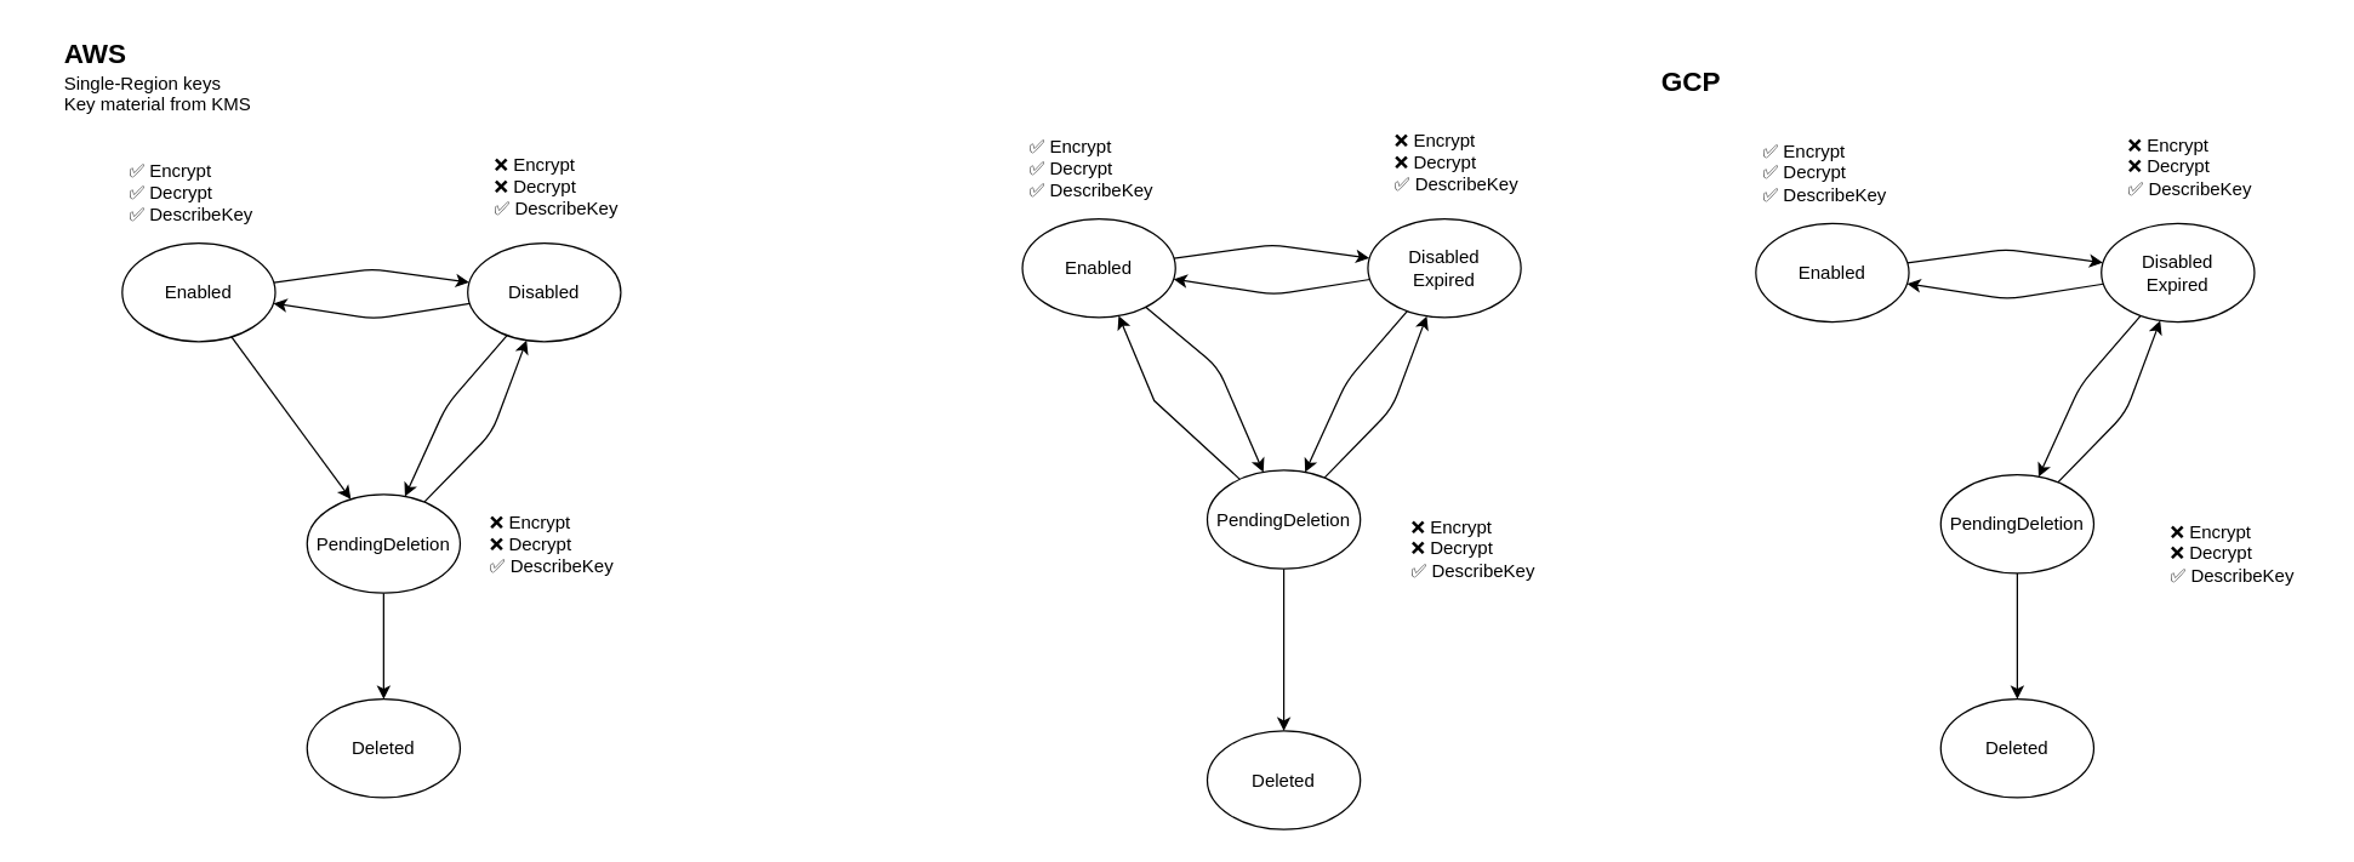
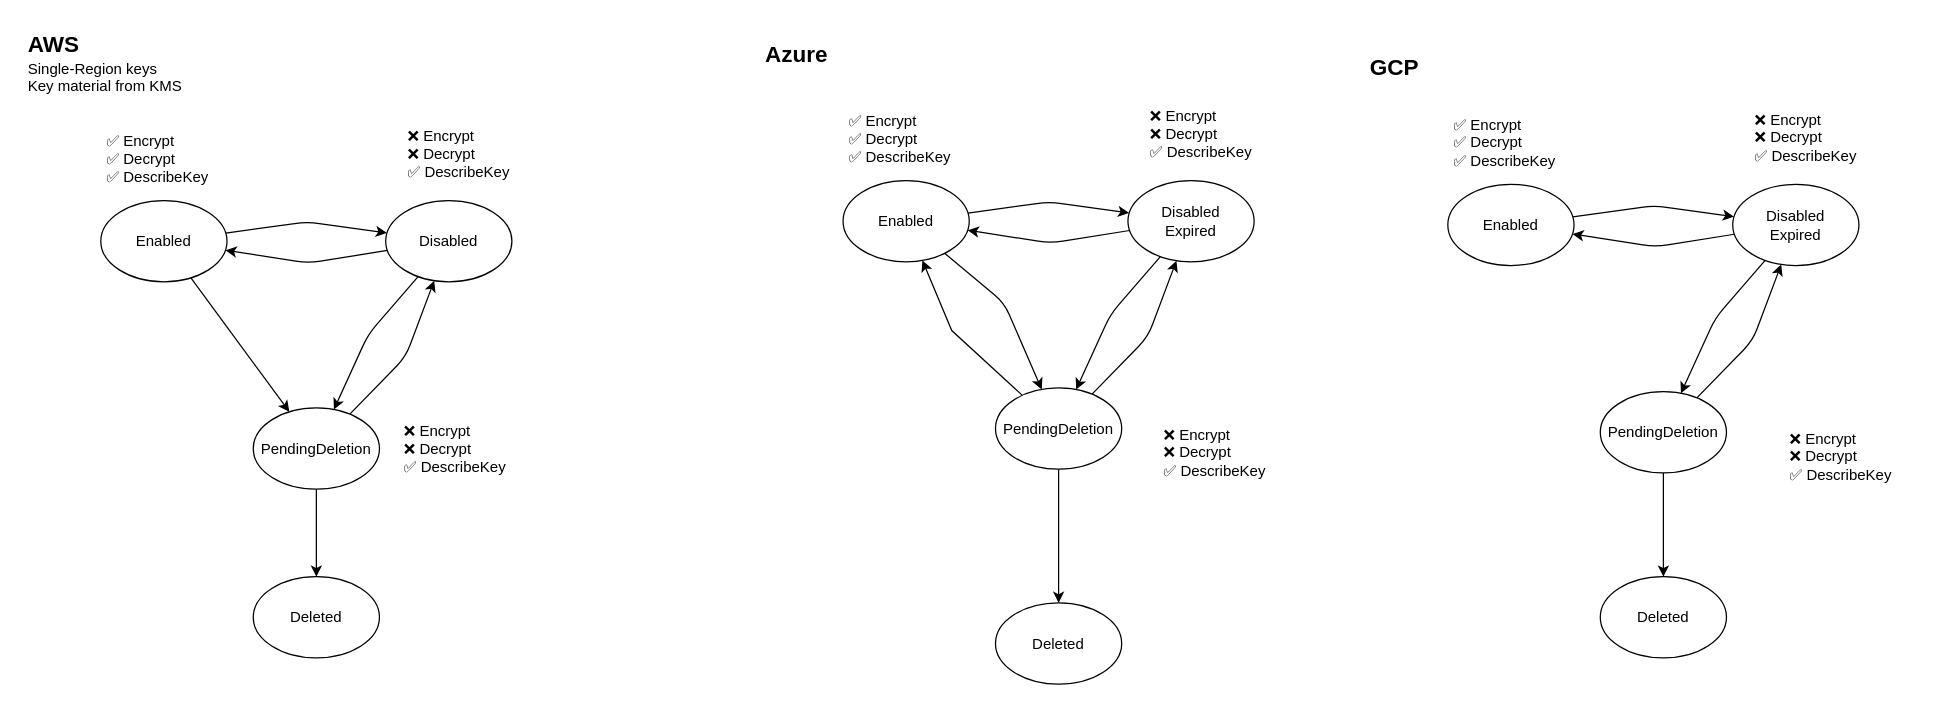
  <mxCell id="0" />
  <mxCell id="1" parent="0" />
  <mxCell id="2" style="edgeStyle=none;html=1;" parent="1" source="4" target="7" edge="1"><mxGeometry relative="1" as="geometry"><Array as="points"><mxPoint x="245" y="177" /></Array></mxGeometry></mxCell>
  <mxCell id="3" style="edgeStyle=none;html=1;" parent="1" source="4" target="10" edge="1"><mxGeometry relative="1" as="geometry" /></mxCell>
  <mxCell id="4" value="Enabled" style="ellipse;whiteSpace=wrap;html=1;" parent="1" vertex="1"><mxGeometry x="80" y="160" width="101" height="65" as="geometry" /></mxCell>
  <mxCell id="5" style="edgeStyle=none;html=1;" parent="1" source="7" target="4" edge="1"><mxGeometry relative="1" as="geometry"><Array as="points"><mxPoint x="246" y="210" /></Array></mxGeometry></mxCell>
  <mxCell id="6" style="edgeStyle=none;html=1;" parent="1" source="7" target="10" edge="1"><mxGeometry relative="1" as="geometry"><Array as="points"><mxPoint x="294" y="267" /></Array></mxGeometry></mxCell>
  <mxCell id="7" value="Disabled" style="ellipse;whiteSpace=wrap;html=1;" parent="1" vertex="1"><mxGeometry x="308" y="160" width="101" height="65" as="geometry" /></mxCell>
  <mxCell id="8" style="edgeStyle=none;html=1;" parent="1" source="10" target="7" edge="1"><mxGeometry relative="1" as="geometry"><Array as="points"><mxPoint x="324" y="285" /></Array></mxGeometry></mxCell>
  <mxCell id="9" style="edgeStyle=orthogonalEdgeStyle;rounded=0;orthogonalLoop=1;jettySize=auto;html=1;exitX=0.5;exitY=1;exitDx=0;exitDy=0;" edge="1" parent="1" source="10" target="43"><mxGeometry relative="1" as="geometry" /></mxCell>
  <mxCell id="10" value="PendingDeletion" style="ellipse;whiteSpace=wrap;html=1;" parent="1" vertex="1"><mxGeometry x="202" y="326" width="101" height="65" as="geometry" /></mxCell>
- <mxCell id="11" value="&lt;b&gt;&lt;font style=&quot;font-size: 18px;&quot;&gt;AWS&lt;/font&gt;&lt;/b&gt;&lt;br&gt;Single-Region keys&lt;br&gt;Key material from KMS" style="text;html=1;align=left;verticalAlign=middle;resizable=0;points=[];autosize=1;strokeColor=none;fillColor=none;" parent="1" vertex="1"><mxGeometry x="40" y="20" width="141" height="62" as="geometry" /></mxCell>
+ <mxCell id="11" value="&lt;b&gt;&lt;font style=&quot;font-size: 18px;&quot;&gt;AWS&lt;/font&gt;&lt;/b&gt;&lt;br&gt;Single-Region keys&lt;br&gt;Key material from KMS" style="text;html=1;align=left;verticalAlign=middle;resizable=0;points=[];autosize=1;strokeColor=none;fillColor=none;" parent="1" vertex="1"><mxGeometry x="20" y="20" width="141" height="62" as="geometry" /></mxCell>
  <mxCell id="12" value="✅ Encrypt&lt;br&gt;✅ Decrypt&lt;br&gt;✅ DescribeKey" style="text;html=1;align=left;verticalAlign=middle;resizable=0;points=[];autosize=1;strokeColor=none;fillColor=none;" parent="1" vertex="1"><mxGeometry x="83" y="99" width="102" height="55" as="geometry" /></mxCell>
  <mxCell id="13" value="❌ Encrypt&lt;br&gt;❌&amp;nbsp;Decrypt&lt;br&gt;✅ DescribeKey" style="text;html=1;align=left;verticalAlign=middle;resizable=0;points=[];autosize=1;strokeColor=none;fillColor=none;" parent="1" vertex="1"><mxGeometry x="324" y="95" width="102" height="55" as="geometry" /></mxCell>
  <mxCell id="14" value="❌ Encrypt&lt;br&gt;❌&amp;nbsp;Decrypt&lt;br&gt;✅ DescribeKey&lt;br&gt;" style="text;html=1;align=left;verticalAlign=middle;resizable=0;points=[];autosize=1;strokeColor=none;fillColor=none;" parent="1" vertex="1"><mxGeometry x="321" y="331" width="101" height="55" as="geometry" /></mxCell>
  <mxCell id="15" style="edgeStyle=none;html=1;" edge="1" parent="1" source="17" target="20"><mxGeometry relative="1" as="geometry"><Array as="points"><mxPoint x="839" y="161" /></Array></mxGeometry></mxCell>
  <mxCell id="16" style="edgeStyle=none;html=1;" edge="1" parent="1" source="17" target="24"><mxGeometry relative="1" as="geometry"><Array as="points"><mxPoint x="803" y="242" /></Array></mxGeometry></mxCell>
  <mxCell id="17" value="Enabled" style="ellipse;whiteSpace=wrap;html=1;" vertex="1" parent="1"><mxGeometry x="674" y="144" width="101" height="65" as="geometry" /></mxCell>
  <mxCell id="18" style="edgeStyle=none;html=1;" edge="1" parent="1" source="20" target="17"><mxGeometry relative="1" as="geometry"><Array as="points"><mxPoint x="840" y="194" /></Array></mxGeometry></mxCell>
  <mxCell id="19" style="edgeStyle=none;html=1;" edge="1" parent="1" source="20" target="24"><mxGeometry relative="1" as="geometry"><Array as="points"><mxPoint x="888" y="251" /></Array></mxGeometry></mxCell>
  <mxCell id="20" value="Disabled&lt;br&gt;Expired" style="ellipse;whiteSpace=wrap;html=1;" vertex="1" parent="1"><mxGeometry x="902" y="144" width="101" height="65" as="geometry" /></mxCell>
  <mxCell id="21" style="edgeStyle=none;html=1;" edge="1" parent="1" source="24" target="20"><mxGeometry relative="1" as="geometry"><Array as="points"><mxPoint x="918" y="269" /></Array></mxGeometry></mxCell>
  <mxCell id="22" style="rounded=0;orthogonalLoop=1;jettySize=auto;html=1;" edge="1" parent="1" source="24" target="17"><mxGeometry relative="1" as="geometry"><Array as="points"><mxPoint x="761" y="264" /></Array></mxGeometry></mxCell>
  <mxCell id="23" style="edgeStyle=orthogonalEdgeStyle;rounded=0;orthogonalLoop=1;jettySize=auto;html=1;" edge="1" parent="1" source="24" target="42"><mxGeometry relative="1" as="geometry" /></mxCell>
  <mxCell id="24" value="PendingDeletion" style="ellipse;whiteSpace=wrap;html=1;" vertex="1" parent="1"><mxGeometry x="796" y="310" width="101" height="65" as="geometry" /></mxCell>
+ <mxCell id="25" value="&lt;b&gt;&lt;font style=&quot;font-size: 18px;&quot;&gt;Azure&lt;/font&gt;&lt;/b&gt;&lt;br&gt;&lt;br&gt;" style="text;html=1;align=left;verticalAlign=middle;resizable=0;points=[];autosize=1;strokeColor=none;fillColor=none;" vertex="1" parent="1"><mxGeometry x="610" y="27" width="68" height="48" as="geometry" /></mxCell>
  <mxCell id="26" value="✅ Encrypt&lt;br&gt;✅ Decrypt&lt;br&gt;✅ DescribeKey" style="text;html=1;align=left;verticalAlign=middle;resizable=0;points=[];autosize=1;strokeColor=none;fillColor=none;" vertex="1" parent="1"><mxGeometry x="677" y="83" width="102" height="55" as="geometry" /></mxCell>
  <mxCell id="27" value="❌ Encrypt&lt;br&gt;❌&amp;nbsp;Decrypt&lt;br&gt;✅ DescribeKey" style="text;html=1;align=left;verticalAlign=middle;resizable=0;points=[];autosize=1;strokeColor=none;fillColor=none;" vertex="1" parent="1"><mxGeometry x="918" y="79" width="102" height="55" as="geometry" /></mxCell>
  <mxCell id="28" value="❌ Encrypt&lt;br&gt;❌&amp;nbsp;Decrypt&lt;br&gt;✅ DescribeKey&lt;br&gt;&lt;br&gt;" style="text;html=1;align=left;verticalAlign=middle;resizable=0;points=[];autosize=1;strokeColor=none;fillColor=none;" vertex="1" parent="1"><mxGeometry x="929" y="334" width="101" height="70" as="geometry" /></mxCell>
  <mxCell id="29" style="edgeStyle=none;html=1;" edge="1" parent="1" source="30" target="33"><mxGeometry relative="1" as="geometry"><Array as="points"><mxPoint x="1323" y="164" /></Array></mxGeometry></mxCell>
  <mxCell id="30" value="Enabled" style="ellipse;whiteSpace=wrap;html=1;" vertex="1" parent="1"><mxGeometry x="1158" y="147" width="101" height="65" as="geometry" /></mxCell>
  <mxCell id="31" style="edgeStyle=none;html=1;" edge="1" parent="1" source="33" target="30"><mxGeometry relative="1" as="geometry"><Array as="points"><mxPoint x="1324" y="197" /></Array></mxGeometry></mxCell>
  <mxCell id="32" style="edgeStyle=none;html=1;" edge="1" parent="1" source="33" target="36"><mxGeometry relative="1" as="geometry"><Array as="points"><mxPoint x="1372" y="254" /></Array></mxGeometry></mxCell>
  <mxCell id="33" value="Disabled&lt;br&gt;Expired" style="ellipse;whiteSpace=wrap;html=1;" vertex="1" parent="1"><mxGeometry x="1386" y="147" width="101" height="65" as="geometry" /></mxCell>
  <mxCell id="34" style="edgeStyle=none;html=1;" edge="1" parent="1" source="36" target="33"><mxGeometry relative="1" as="geometry"><Array as="points"><mxPoint x="1402" y="272" /></Array></mxGeometry></mxCell>
  <mxCell id="35" style="edgeStyle=orthogonalEdgeStyle;rounded=0;orthogonalLoop=1;jettySize=auto;html=1;" edge="1" parent="1" source="36" target="41"><mxGeometry relative="1" as="geometry" /></mxCell>
  <mxCell id="36" value="PendingDeletion" style="ellipse;whiteSpace=wrap;html=1;" vertex="1" parent="1"><mxGeometry x="1280" y="313" width="101" height="65" as="geometry" /></mxCell>
  <mxCell id="37" value="&lt;span style=&quot;font-size: 18px;&quot;&gt;&lt;b&gt;GCP&lt;/b&gt;&lt;/span&gt;" style="text;html=1;align=left;verticalAlign=middle;resizable=0;points=[];autosize=1;strokeColor=none;fillColor=none;" vertex="1" parent="1"><mxGeometry x="1094" y="37" width="57" height="34" as="geometry" /></mxCell>
  <mxCell id="38" value="✅ Encrypt&lt;br&gt;✅ Decrypt&lt;br&gt;✅ DescribeKey" style="text;html=1;align=left;verticalAlign=middle;resizable=0;points=[];autosize=1;strokeColor=none;fillColor=none;" vertex="1" parent="1"><mxGeometry x="1161" y="86" width="102" height="55" as="geometry" /></mxCell>
  <mxCell id="39" value="❌ Encrypt&lt;br&gt;❌&amp;nbsp;Decrypt&lt;br&gt;✅ DescribeKey" style="text;html=1;align=left;verticalAlign=middle;resizable=0;points=[];autosize=1;strokeColor=none;fillColor=none;" vertex="1" parent="1"><mxGeometry x="1402" y="82" width="102" height="55" as="geometry" /></mxCell>
  <mxCell id="40" value="❌ Encrypt&lt;br&gt;❌&amp;nbsp;Decrypt&lt;br&gt;✅ DescribeKey&lt;br&gt;&lt;br&gt;" style="text;html=1;align=left;verticalAlign=middle;resizable=0;points=[];autosize=1;strokeColor=none;fillColor=none;" vertex="1" parent="1"><mxGeometry x="1430" y="337" width="101" height="70" as="geometry" /></mxCell>
  <mxCell id="41" value="Deleted" style="ellipse;whiteSpace=wrap;html=1;" vertex="1" parent="1"><mxGeometry x="1280" y="461" width="101" height="65" as="geometry" /></mxCell>
  <mxCell id="42" value="Deleted" style="ellipse;whiteSpace=wrap;html=1;" vertex="1" parent="1"><mxGeometry x="796" y="482" width="101" height="65" as="geometry" /></mxCell>
  <mxCell id="43" value="Deleted" style="ellipse;whiteSpace=wrap;html=1;" vertex="1" parent="1"><mxGeometry x="202" y="461" width="101" height="65" as="geometry" /></mxCell>
